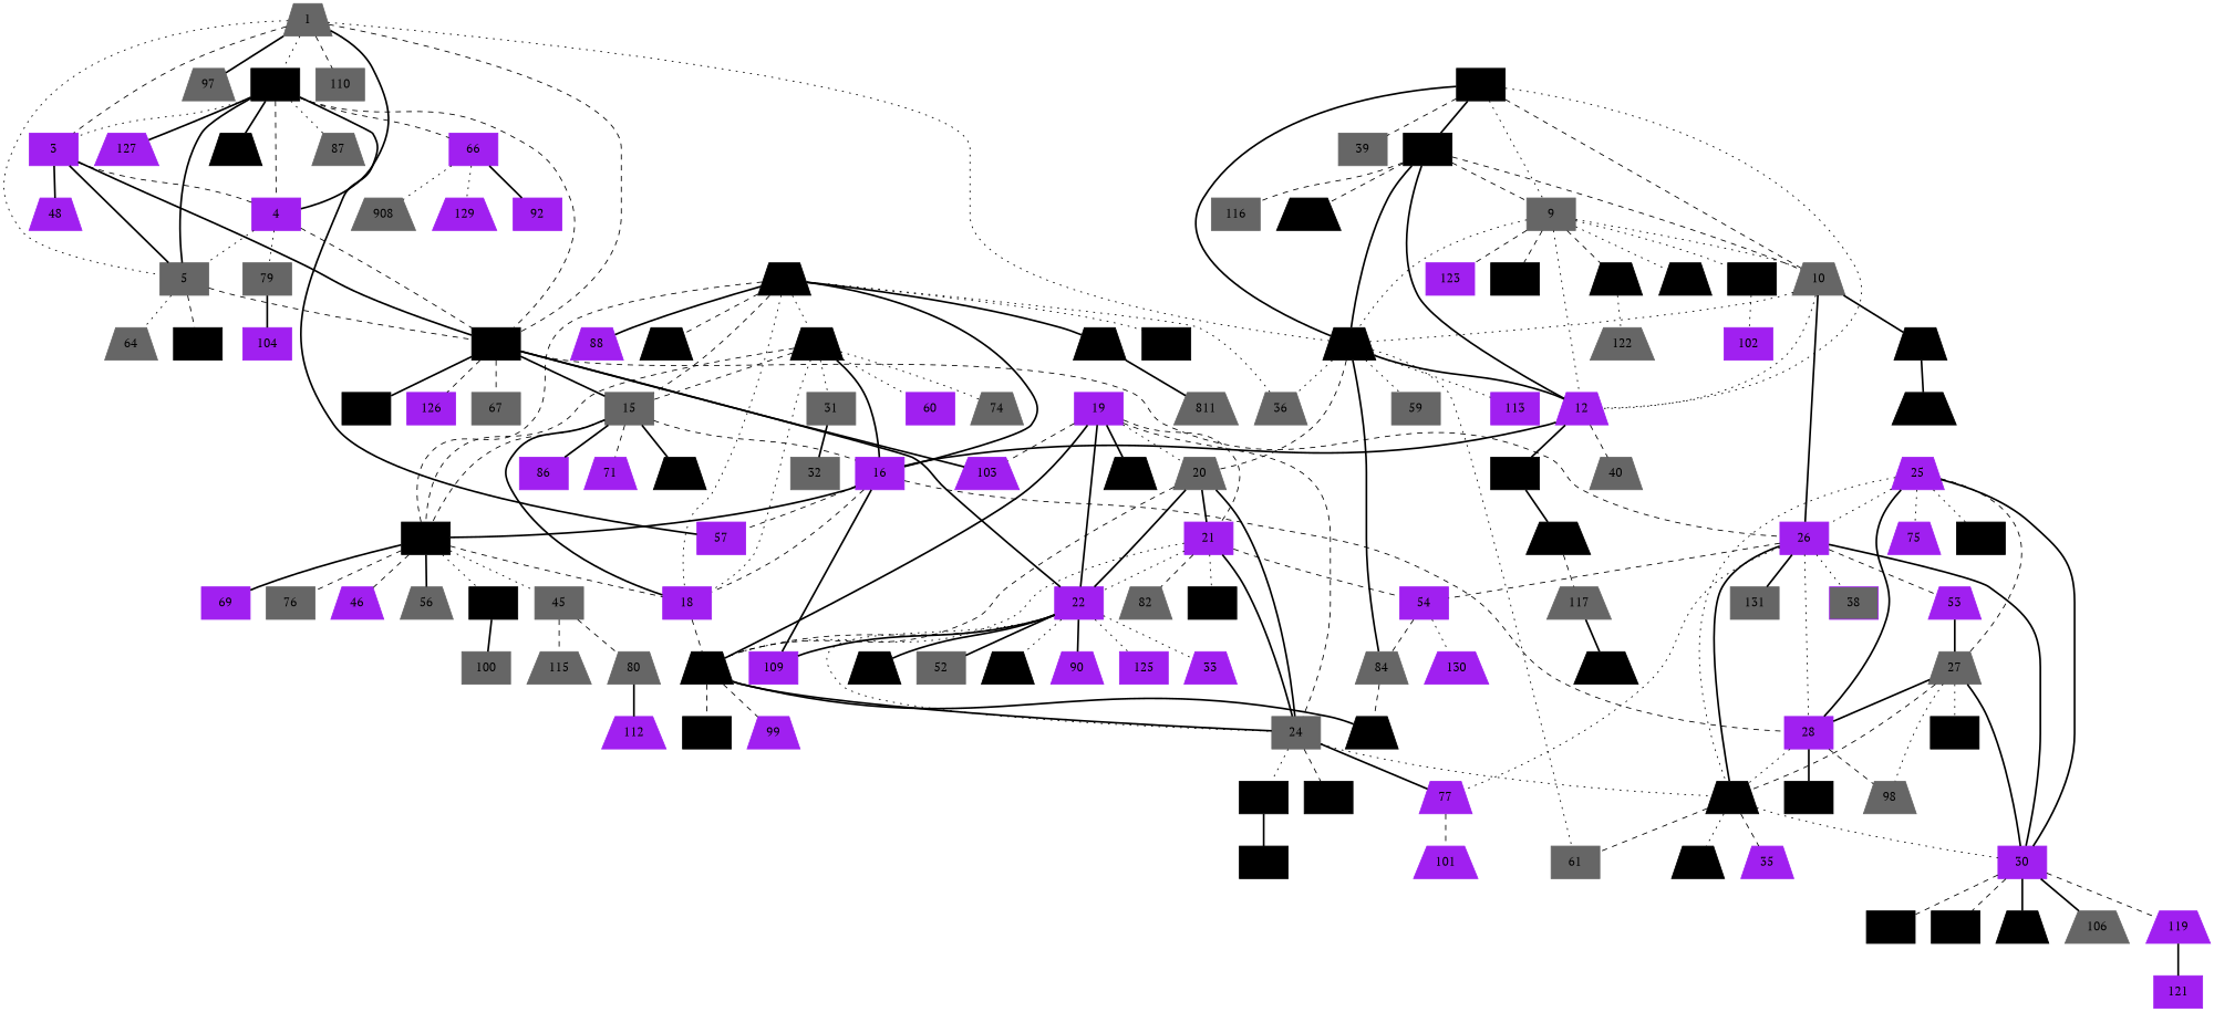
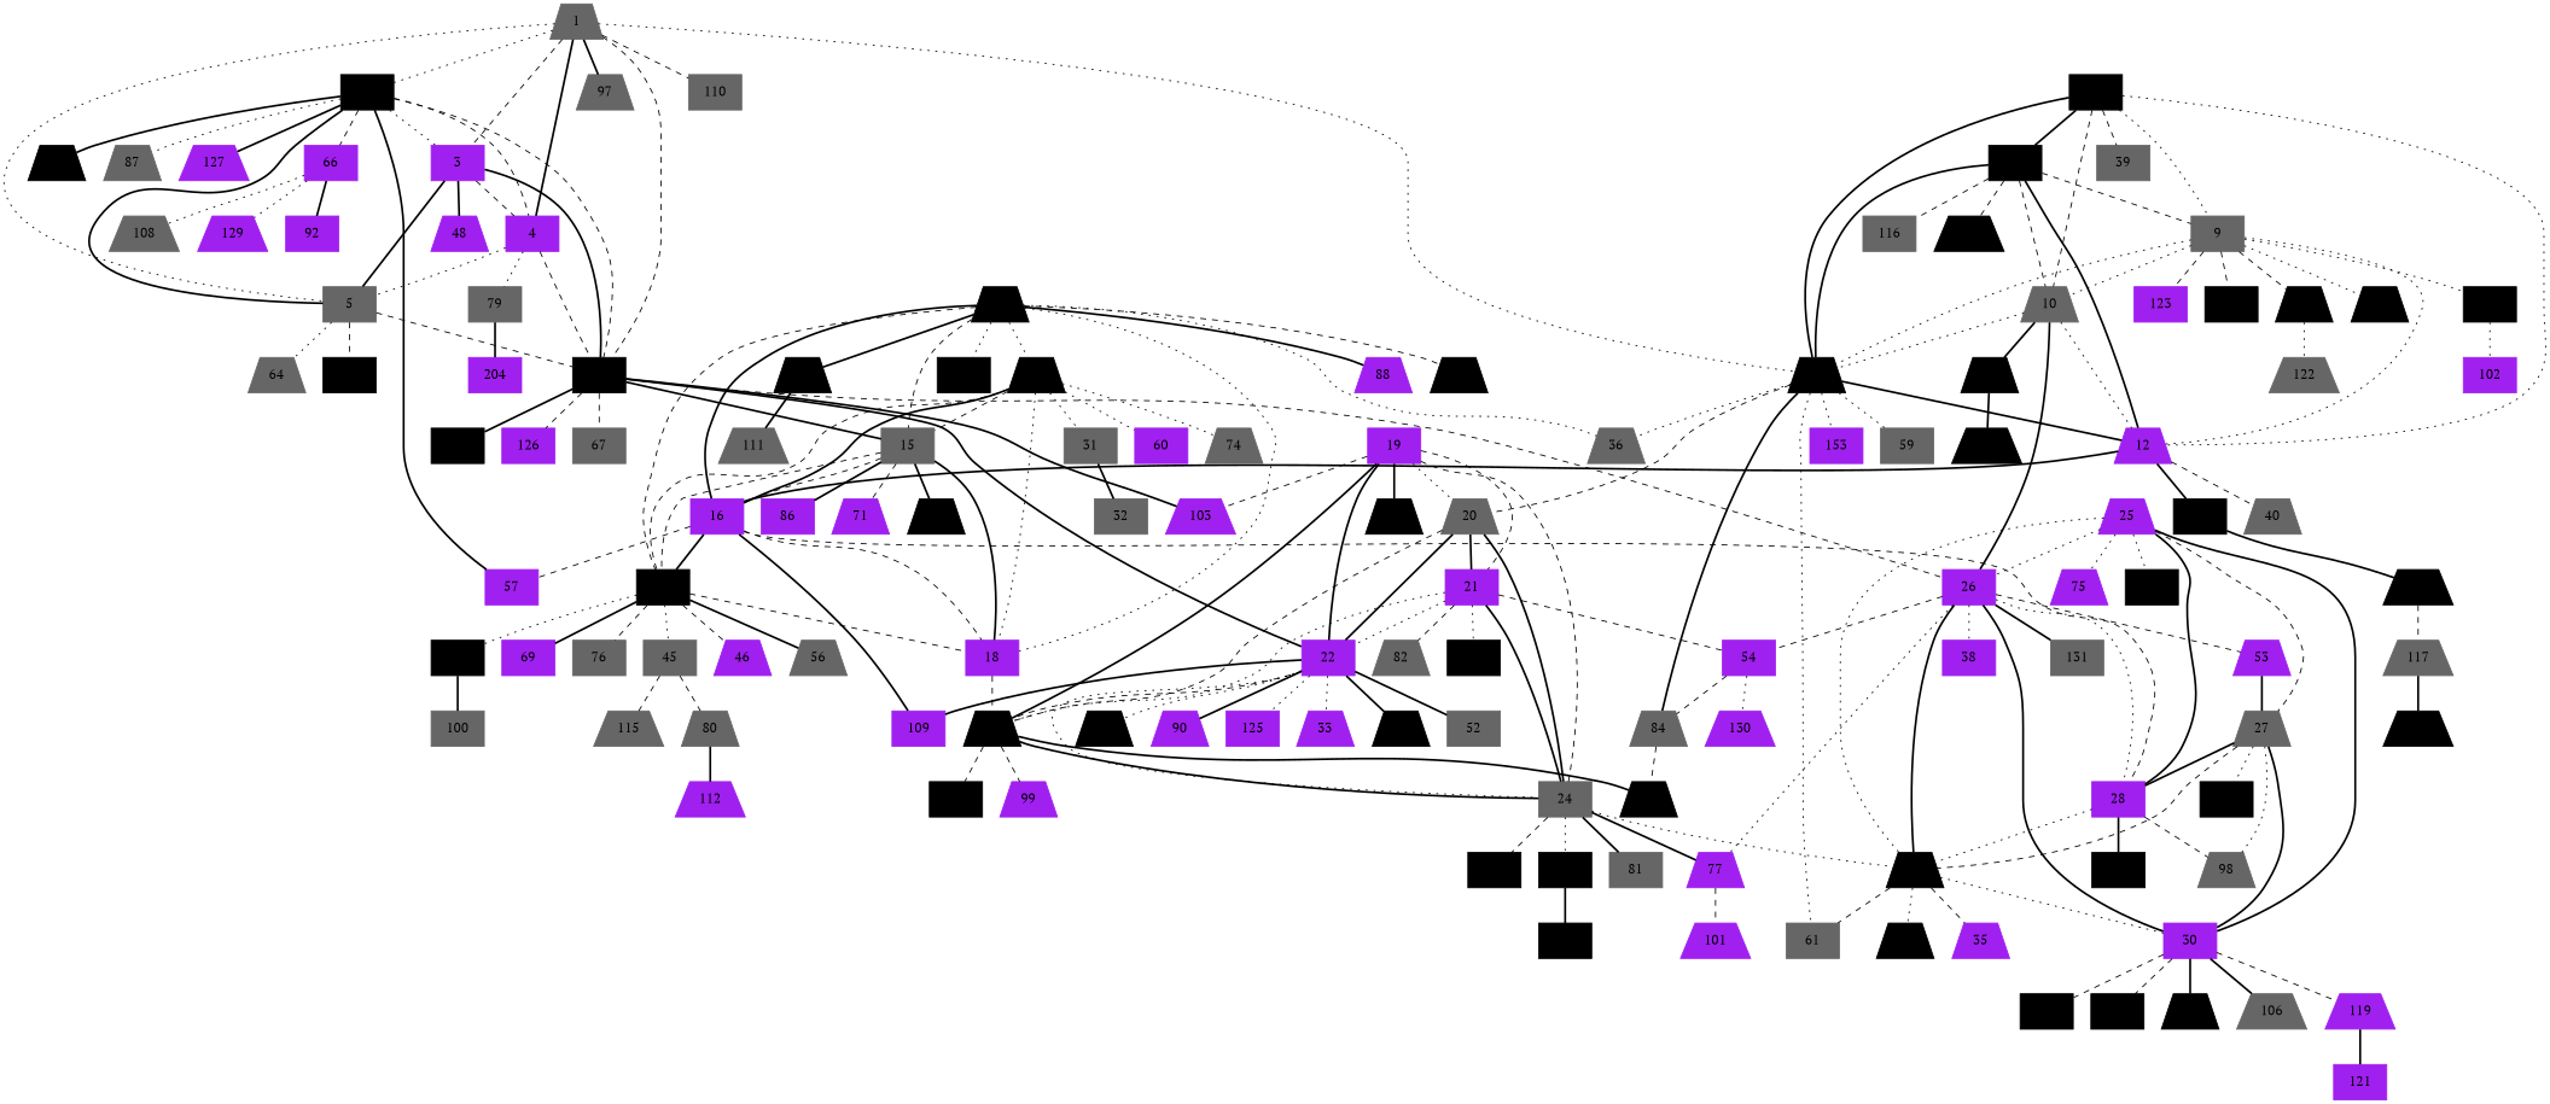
  graph {
    fontname="PT Serif"
    node [color=purple fontname="PT Serif" shape=box style=filled]
    edge [fontname="PT Serif" style=bold]
    1 [color=gray40 shape=trapezium]
    2 [color=black]
    3
    4
    5 [color=gray40]
    6 [color=black]
    11 [color=black shape=trapezium]
    97 [color=gray40 shape=trapezium]
    110 [color=gray40]
    57
    66
    70 [color=black shape=trapezium]
    87 [color=gray40 shape=trapezium]
    127 [shape=trapezium]
    48 [shape=trapezium]
    79 [color=gray40]
    55 [color=black]
    64 [color=gray40 shape=trapezium]
    15 [color=gray40]
    22
    26
    67 [color=gray40]
    95 [color=black]
    103 [shape=trapezium]
    126
    12 [shape=trapezium]
    20 [color=gray40 shape=trapezium]
    36 [color=gray40 shape=trapezium]
    59 [color=gray40]
    61 [color=gray40]
    84 [color=gray40 shape=trapezium]
-   113
+   113 [label=153]
    92
-   108 [color=gray40 shape=trapezium label=908]
+   108 [color=gray40 shape=trapezium]
    129 [shape=trapezium]
-   104
+   104 [label=204]
    16
    17 [color=black]
    18
    71 [shape=trapezium]
    72 [color=black shape=trapezium]
    86
    109
    23 [color=black shape=trapezium]
    24 [color=gray40]
    33 [shape=trapezium]
    50 [color=black shape=trapezium]
    52 [color=gray40]
    73 [color=black shape=trapezium]
    90 [shape=trapezium]
    125
    28
    54
    29 [color=black shape=trapezium]
    77 [shape=trapezium]
    30
-   38 [fillcolor=gray40]
+   38
    53 [shape=trapezium]
    131 [color=gray40]
    7 [color=black]
    8 [color=black]
    9 [color=gray40]
    10 [color=gray40 shape=trapezium]
    39 [color=gray40]
    116 [color=gray40]
    128 [color=black shape=trapezium]
    37 [color=black]
    49 [color=black]
    58 [color=black shape=trapezium]
    96 [color=black shape=trapezium]
    123
    41 [color=black shape=trapezium]
    40 [color=gray40 shape=trapezium]
    91 [color=black]
    102
    122 [color=gray40 shape=trapezium]
    120 [color=black shape=trapezium]
    21
    85 [color=black shape=trapezium]
    107 [color=black shape=trapezium]
    13 [color=black shape=trapezium]
    14 [color=black shape=trapezium]
    42 [color=black]
    47 [color=black shape=trapezium]
    88 [shape=trapezium]
    93 [color=black shape=trapezium]
    31 [color=gray40]
    60
    74 [color=gray40 shape=trapezium]
    45 [color=gray40]
    46 [shape=trapezium]
    56 [color=gray40 shape=trapezium]
    65 [color=black]
    69
    76 [color=gray40]
-   111 [color=gray40 shape=trapezium label=811]
+   111 [color=gray40 shape=trapezium]
    32 [color=gray40]
    98 [color=gray40 shape=trapezium]
    89 [color=black]
    80 [color=gray40 shape=trapezium]
    115 [color=gray40 shape=trapezium]
    100 [color=gray40]
    99 [shape=trapezium]
    118 [color=black]
    19
    62 [color=black shape=trapezium]
    82 [color=gray40 shape=trapezium]
    114 [color=black]
    34 [color=black]
+   81 [color=gray40]
    83 [color=black]
    130 [shape=trapezium]
    35 [shape=trapezium]
    94 [color=black shape=trapezium]
    68 [color=black]
    101 [shape=trapezium]
    25 [shape=trapezium]
    27 [color=gray40 shape=trapezium]
    75 [shape=trapezium]
    105 [color=black]
    43 [color=black]
    44 [color=black]
    51 [color=black]
    63 [color=black shape=trapezium]
    106 [color=gray40 shape=trapezium]
    119 [shape=trapezium]
    121
    112 [shape=trapezium]
    117 [color=gray40 shape=trapezium]
    124 [color=black shape=trapezium]
    1 -- 2 [style=dotted]
    1 -- 3 [style=dashed]
    1 -- 4
    1 -- 5 [style=dotted]
    1 -- 6 [style=dashed]
    1 -- 11 [style=dotted]
    1 -- 97
    1 -- 110 [style=dashed]
    2 -- 3 [style=dotted]
    2 -- 4 [style=dashed]
    2 -- 5
    2 -- 6 [style=dashed]
    2 -- 57
    2 -- 66 [style=dashed]
    2 -- 70
    2 -- 87 [style=dotted]
    2 -- 127
    3 -- 4 [style=dashed]
    3 -- 5
    3 -- 6
    3 -- 48
    4 -- 5 [style=dotted]
    4 -- 6 [style=dashed]
    4 -- 79 [style=dotted]
    5 -- 6 [style=dashed]
    5 -- 55 [style=dashed]
    5 -- 64 [style=dotted]
    6 -- 15
    6 -- 22
    6 -- 26 [style=dashed]
    6 -- 67 [style=dashed]
    6 -- 95
    6 -- 103
    6 -- 126 [style=dashed]
    11 -- 12
    11 -- 20 [style=dashed]
    11 -- 36 [style=dotted]
    11 -- 59 [style=dotted]
    11 -- 61 [style=dotted]
    11 -- 84
    11 -- 113 [style=dotted]
    66 -- 92
    66 -- 108 [style=dotted]
    66 -- 129 [style=dotted]
    79 -- 104
    15 -- 16 [style=dashed]
    15 -- 17 [style=dashed]
    15 -- 18
    15 -- 71 [style=dashed]
    15 -- 72
    15 -- 86
    22 -- 109
    22 -- 23 [style=dashed]
    22 -- 24 [style=dotted]
    22 -- 33 [style=dotted]
    22 -- 50
    22 -- 52
    22 -- 73 [style=dotted]
    22 -- 90
    22 -- 125 [style=dotted]
    26 -- 28 [style=dotted]
    26 -- 54 [style=dashed]
    26 -- 29
    26 -- 77 [style=dotted]
    26 -- 30
    26 -- 38 [style=dotted]
    26 -- 53 [style=dashed]
    26 -- 131
    12 -- 16
    12 -- 40 [style=dashed]
    12 -- 91
    20 -- 22
    20 -- 23 [style=dashed]
    20 -- 24
    20 -- 21
    84 -- 85 [style=dashed]
    16 -- 57 [style=dashed]
    16 -- 17
    16 -- 18 [style=dashed]
    16 -- 109
    16 -- 28 [style=dashed]
    17 -- 18 [style=dashed]
    17 -- 45 [style=dotted]
    17 -- 46 [style=dashed]
    17 -- 56
    17 -- 65 [style=dotted]
    17 -- 69
    17 -- 76 [style=dashed]
    18 -- 23 [style=dashed]
    23 -- 24
    23 -- 85
    23 -- 99 [style=dashed]
    23 -- 118 [style=dashed]
    24 -- 29 [style=dotted]
    24 -- 77
    24 -- 34 [style=dotted]
+   24 -- 81
    24 -- 83 [style=dashed]
    28 -- 29 [style=dotted]
    28 -- 98 [style=dashed]
    28 -- 89
    54 -- 84 [style=dashed]
    54 -- 130 [style=dotted]
    29 -- 61 [style=dashed]
    29 -- 30 [style=dotted]
    29 -- 35 [style=dashed]
    29 -- 94 [style=dotted]
    77 -- 101 [style=dashed]
    30 -- 44 [style=dashed]
    30 -- 51 [style=dashed]
    30 -- 63
    30 -- 106
    30 -- 119 [style=dashed]
    53 -- 27
    7 -- 11
    7 -- 12 [style=dotted]
    7 -- 8
    7 -- 9 [style=dotted]
    7 -- 10 [style=dashed]
    7 -- 39 [style=dashed]
    8 -- 11
    8 -- 12
    8 -- 9 [style=dashed]
    8 -- 10 [style=dashed]
    8 -- 116 [style=dashed]
    8 -- 128 [style=dashed]
    9 -- 11 [style=dotted]
    9 -- 12 [style=dotted]
    9 -- 10 [style=dotted]
    9 -- 37 [style=dashed]
    9 -- 49 [style=dotted]
    9 -- 58 [style=dotted]
    9 -- 96 [style=dashed]
    9 -- 123 [style=dashed]
    10 -- 11 [style=dotted]
    10 -- 26
    10 -- 12 [style=dotted]
    10 -- 41
    49 -- 102 [style=dotted]
    96 -- 122 [style=dotted]
    41 -- 120
    91 -- 107
    21 -- 22 [style=dotted]
    21 -- 23 [style=dotted]
    21 -- 24
    21 -- 54 [style=dashed]
    21 -- 82 [style=dashed]
    21 -- 114 [style=dotted]
    107 -- 117 [style=dashed]
    13 -- 15 [style=dashed]
    13 -- 36 [style=dotted]
    13 -- 16
    13 -- 17 [style=dashed]
    13 -- 18 [style=dotted]
    13 -- 14 [style=dotted]
    13 -- 42 [style=dotted]
    13 -- 47
    13 -- 88
    13 -- 93 [style=dashed]
    14 -- 15 [style=dashed]
    14 -- 16
    14 -- 17 [style=dashed]
    14 -- 18 [style=dotted]
    14 -- 31 [style=dotted]
    14 -- 60 [style=dotted]
    14 -- 74 [style=dotted]
    47 -- 111
    31 -- 32
    45 -- 80 [style=dashed]
    45 -- 115 [style=dashed]
    65 -- 100
    80 -- 112
    19 -- 22
    19 -- 103 [style=dashed]
    19 -- 20 [style=dotted]
    19 -- 23
    19 -- 24 [style=dashed]
    19 -- 21 [style=dashed]
    19 -- 62
    34 -- 68
    25 -- 26 [style=dotted]
    25 -- 28
    25 -- 29 [style=dotted]
    25 -- 30
    25 -- 27 [style=dashed]
    25 -- 75 [style=dotted]
    25 -- 105 [style=dotted]
    27 -- 28
    27 -- 29 [style=dashed]
    27 -- 30
    27 -- 98 [style=dotted]
    27 -- 43 [style=dotted]
    119 -- 121
    117 -- 124
  }
